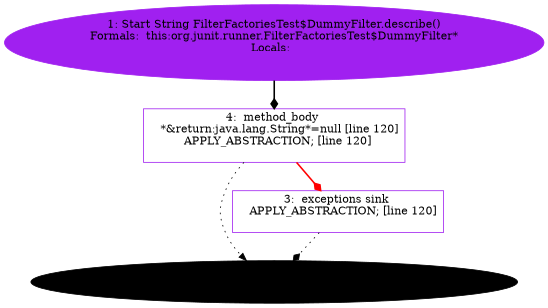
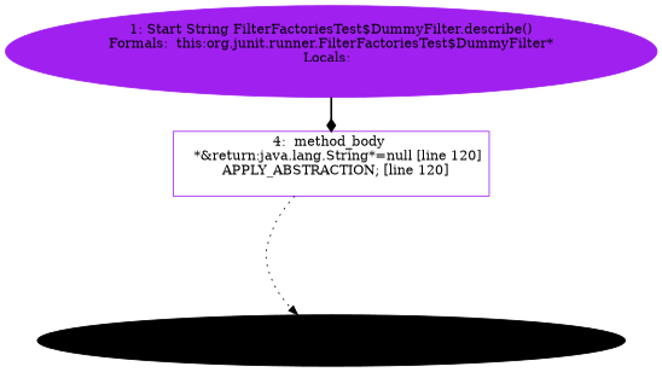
  digraph {
    node [color=purple]
    edge [style=bold arrowhead=diamond]
    n1 [label="1: Start String FilterFactoriesTest$DummyFilter.describe()\nFormals:  this:org.junit.runner.FilterFactoriesTest$DummyFilter*\nLocals:  \n  " style=filled]
    n2 [label="4:  method_body \n   *&return:java.lang.String*=null [line 120]\n  APPLY_ABSTRACTION; [line 120]\n " shape=box]
    n3 [color=black label="2: Exit String FilterFactoriesTest$DummyFilter.describe() \n  " style=filled]
-   n4 [label="3:  exceptions sink \n   APPLY_ABSTRACTION; [line 120]\n " shape=box]
    n1 -> n2
    n2 -> n3 [style=dotted arrowhead=normal]
-   n2 -> n4 [color=red]
-   n4 -> n3 [style=dotted]
  }
